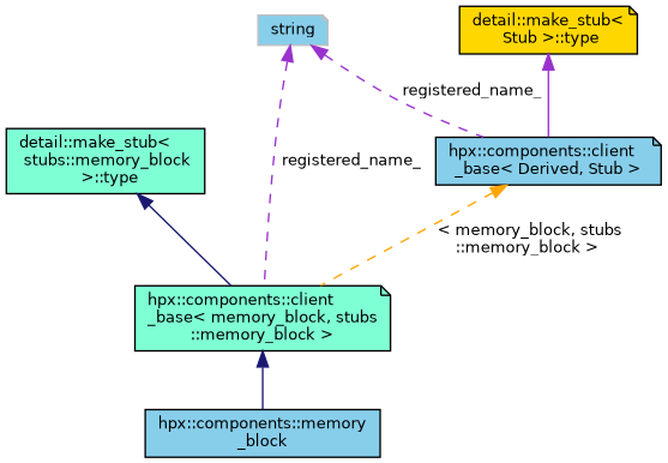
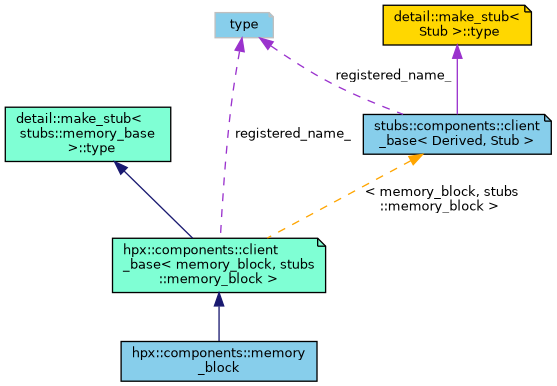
  digraph {
    rankdir=TB
    node [color=black fillcolor=skyblue fontname=Helvetica fontsize=10 shape=note style=filled]
    edge [color=darkorchid3 dir=back fontname=Helvetica fontsize=10 labelfontname=Helvetica labelfontsize=10 style=solid]
    n1 [fontcolor=black height=0.2 label="hpx::components::memory\l_block" shape=box width=0.4]
    n2 [fillcolor=aquamarine height=0.2 label="hpx::components::client\l_base\< memory_block, stubs\l::memory_block \>" width=0.4]
-   n3 [fillcolor=aquamarine height=0.2 label="detail::make_stub\<\l stubs::memory_block\l  \>::type" shape=box width=0.4]
-   n4 [color=grey75 height=0.2 label=string width=0.4]
-   n5 [height=0.2 label="hpx::components::client\l_base\< Derived, Stub \>" width=0.4]
+   n3 [fillcolor=aquamarine height=0.2 label="detail::make_stub\<\l stubs::memory_base\l  \>::type" shape=box width=0.4]
+   n4 [color=grey75 height=0.2 label=type width=0.4]
+   n5 [height=0.2 label="stubs::components::client\l_base\< Derived, Stub \>" width=0.4]
    n6 [fillcolor=gold height=0.2 label="detail::make_stub\<\l Stub \>::type" width=0.4]
    n2 -> n1 [color=midnightblue]
    n3 -> n2 [color=midnightblue]
    n4 -> n2 [label=" registered_name_" style=dashed]
    n4 -> n5 [label=" registered_name_" style=dashed]
    n5 -> n2 [color=orange label=" \< memory_block, stubs\l::memory_block \>" style=dashed]
    n6 -> n5
  }
